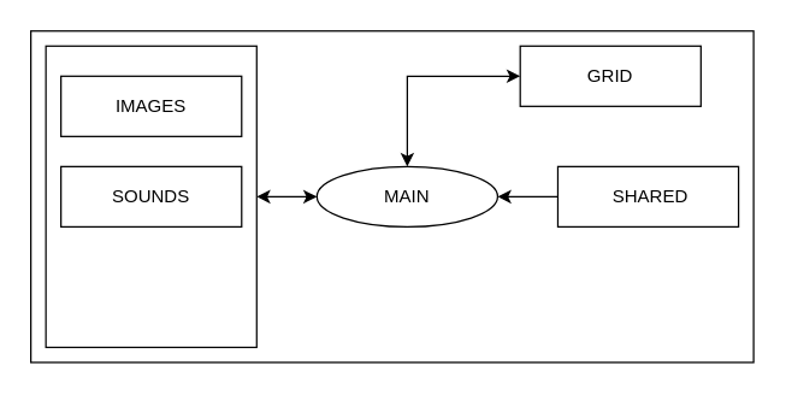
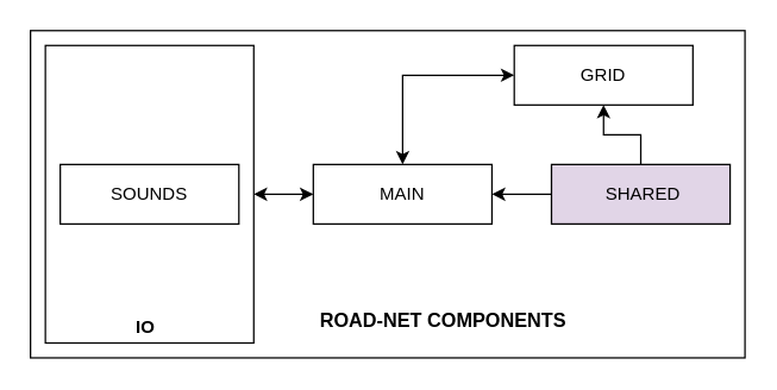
  <mxCell id="0" />
  <mxCell id="1" parent="0" />
  <mxCell id="2" value="" style="rounded=0;whiteSpace=wrap;html=1;fillColor=none;glass=0;shadow=0;" vertex="1" parent="1"><mxGeometry x="20" y="20" width="480" height="220" as="geometry" /></mxCell>
- <mxCell id="3" value="IMAGES" style="rounded=0;whiteSpace=wrap;html=1;" vertex="1" parent="1"><mxGeometry x="40" y="50" width="120" height="40" as="geometry" /></mxCell>
  <mxCell id="4" value="SOUNDS" style="rounded=0;whiteSpace=wrap;html=1;" vertex="1" parent="1"><mxGeometry x="40" y="110" width="120" height="40" as="geometry" /></mxCell>
  <mxCell id="5" value="" style="edgeStyle=orthogonalEdgeStyle;rounded=0;orthogonalLoop=1;jettySize=auto;html=1;" edge="1" parent="1" source="7" target="8"><mxGeometry relative="1" as="geometry" /></mxCell>
- <mxCell id="7" value="&lt;p&gt;&amp;nbsp;SHARED&lt;/p&gt;" style="rounded=0;whiteSpace=wrap;html=1;" vertex="1" parent="1"><mxGeometry x="370" y="110" width="120" height="40" as="geometry" /></mxCell>
- <mxCell id="8" value="MAIN" style="ellipse;whiteSpace=wrap;html=1;" vertex="1" parent="1"><mxGeometry x="210" y="110" width="120" height="40" as="geometry" /></mxCell>
+ <mxCell id="6" value="" style="edgeStyle=orthogonalEdgeStyle;rounded=0;orthogonalLoop=1;jettySize=auto;html=1;" edge="1" parent="1" source="7" target="9"><mxGeometry relative="1" as="geometry" /></mxCell>
+ <mxCell id="7" value="&lt;p&gt;&amp;nbsp;SHARED&lt;/p&gt;" style="rounded=0;whiteSpace=wrap;html=1;fillColor=#e1d5e7;" vertex="1" parent="1"><mxGeometry x="370" y="110" width="120" height="40" as="geometry" /></mxCell>
+ <mxCell id="8" value="MAIN" style="rounded=0;whiteSpace=wrap;html=1;" vertex="1" parent="1"><mxGeometry x="210" y="110" width="120" height="40" as="geometry" /></mxCell>
  <mxCell id="9" value="GRID" style="rounded=0;whiteSpace=wrap;html=1;" vertex="1" parent="1"><mxGeometry x="345" y="30" width="120" height="40" as="geometry" /></mxCell>
  <mxCell id="10" value="" style="rounded=0;whiteSpace=wrap;html=1;fillColor=none;opacity=99;" vertex="1" parent="1"><mxGeometry x="30" y="30" width="140" height="200" as="geometry" /></mxCell>
  <mxCell id="11" value="" style="endArrow=classic;startArrow=classic;html=1;rounded=0;exitX=1;exitY=0.5;exitDx=0;exitDy=0;entryX=0;entryY=0.5;entryDx=0;entryDy=0;" edge="1" parent="1" source="10" target="8"><mxGeometry width="50" height="50" relative="1" as="geometry"><mxPoint x="230" y="200" as="sourcePoint" /><mxPoint x="280" y="150" as="targetPoint" /></mxGeometry></mxCell>
+ <mxCell id="12" value="&lt;b&gt;IO&lt;/b&gt;" style="text;html=1;strokeColor=none;fillColor=none;align=center;verticalAlign=middle;whiteSpace=wrap;rounded=0;" vertex="1" parent="1"><mxGeometry x="80" y="210" width="35" height="20" as="geometry" /></mxCell>
+ <mxCell id="13" value="&lt;font style=&quot;font-size: 13px;&quot;&gt;&lt;b&gt;&lt;font style=&quot;font-size: 13px;&quot;&gt;ROAD-NET&lt;/font&gt; COMPONENTS&lt;/b&gt;&lt;/font&gt;" style="text;html=1;strokeColor=none;fillColor=none;align=center;verticalAlign=middle;whiteSpace=wrap;rounded=0;" vertex="1" parent="1"><mxGeometry x="210" y="200" width="175" height="30" as="geometry" /></mxCell>
  <mxCell id="14" value="" style="endArrow=classic;startArrow=classic;html=1;rounded=0;exitX=0.5;exitY=0;exitDx=0;exitDy=0;entryX=0;entryY=0.5;entryDx=0;entryDy=0;" edge="1" parent="1" source="8" target="9"><mxGeometry width="50" height="50" relative="1" as="geometry"><mxPoint x="255" y="80" as="sourcePoint" /><mxPoint x="305" y="30" as="targetPoint" /><Array as="points"><mxPoint x="270" y="50" /></Array></mxGeometry></mxCell>
